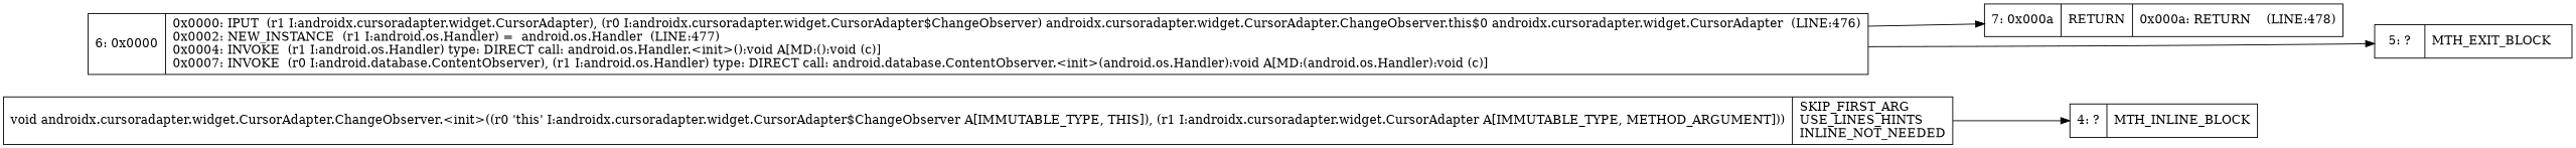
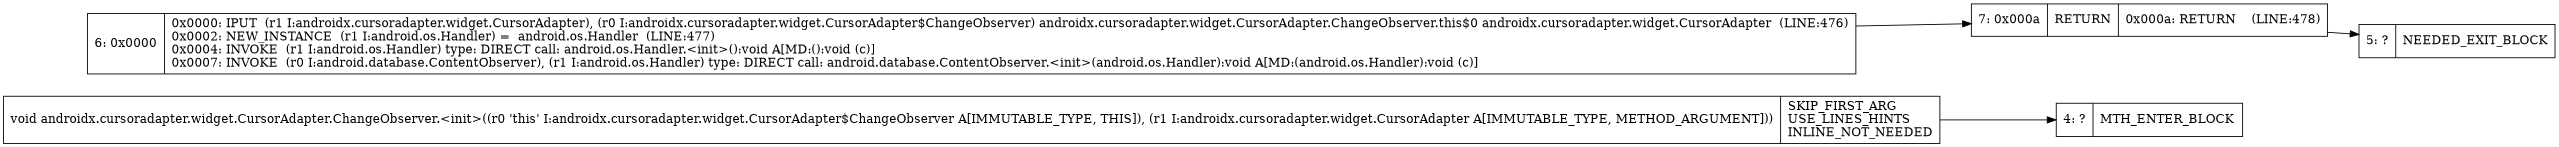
  digraph {
    rankdir=LR
    node [shape=record]
-   n1 [label="{4\:\ ?|MTH_INLINE_BLOCK\l}"]
+   n1 [label="{4\:\ ?|MTH_ENTER_BLOCK\l}"]
    n2 [label="{6\:\ 0x0000|0x0000: IPUT  (r1 I:androidx.cursoradapter.widget.CursorAdapter), (r0 I:androidx.cursoradapter.widget.CursorAdapter$ChangeObserver) androidx.cursoradapter.widget.CursorAdapter.ChangeObserver.this$0 androidx.cursoradapter.widget.CursorAdapter  (LINE:476)\l0x0002: NEW_INSTANCE  (r1 I:android.os.Handler) =  android.os.Handler  (LINE:477)\l0x0004: INVOKE  (r1 I:android.os.Handler) type: DIRECT call: android.os.Handler.\<init\>():void A[MD:():void (c)]\l0x0007: INVOKE  (r0 I:android.database.ContentObserver), (r1 I:android.os.Handler) type: DIRECT call: android.database.ContentObserver.\<init\>(android.os.Handler):void A[MD:(android.os.Handler):void (c)]\l}"]
    n3 [label="{7\:\ 0x000a|RETURN\l|0x000a: RETURN    (LINE:478)\l}"]
-   n4 [label="{5\:\ ?|MTH_EXIT_BLOCK\l}"]
+   n4 [label="{5\:\ ?|NEEDED_EXIT_BLOCK\l}"]
    n5 [label="{void androidx.cursoradapter.widget.CursorAdapter.ChangeObserver.\<init\>((r0 'this' I:androidx.cursoradapter.widget.CursorAdapter$ChangeObserver A[IMMUTABLE_TYPE, THIS]), (r1 I:androidx.cursoradapter.widget.CursorAdapter A[IMMUTABLE_TYPE, METHOD_ARGUMENT]))  | SKIP_FIRST_ARG\lUSE_LINES_HINTS\lINLINE_NOT_NEEDED\l}"]
    n2 -> n3
-   n2 -> n4
+   n3 -> n4
    n5 -> n1
  }
